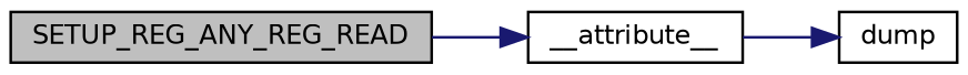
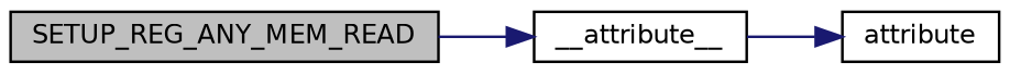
  digraph {
    rankdir=LR
    node [color=black fillcolor=white fontname=Helvetica fontsize=10 shape=record style=filled]
    edge [color=midnightblue fontname=Helvetica fontsize=10 labelfontname=Helvetica labelfontsize=10 style=solid]
-   n1 [fillcolor=grey75 fontcolor=black height=0.2 label=SETUP_REG_ANY_REG_READ width=0.4]
+   n1 [fillcolor=grey75 fontcolor=black height=0.2 label=SETUP_REG_ANY_MEM_READ width=0.4]
    n2 [height=0.2 label=__attribute__ width=0.4]
-   n3 [height=0.2 label=dump width=0.4]
+   n3 [height=0.2 label=attribute width=0.4]
    n1 -> n2
    n2 -> n3
  }
